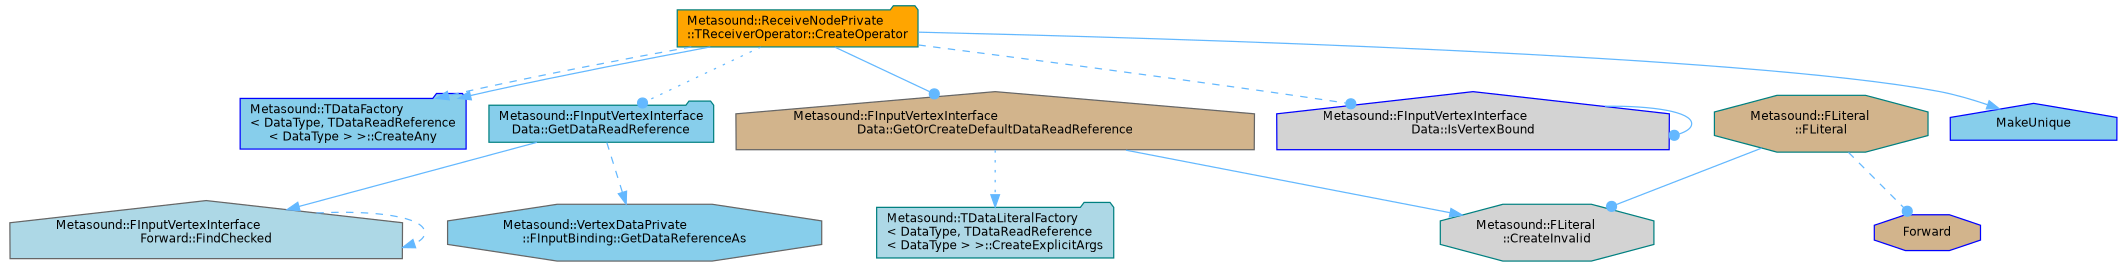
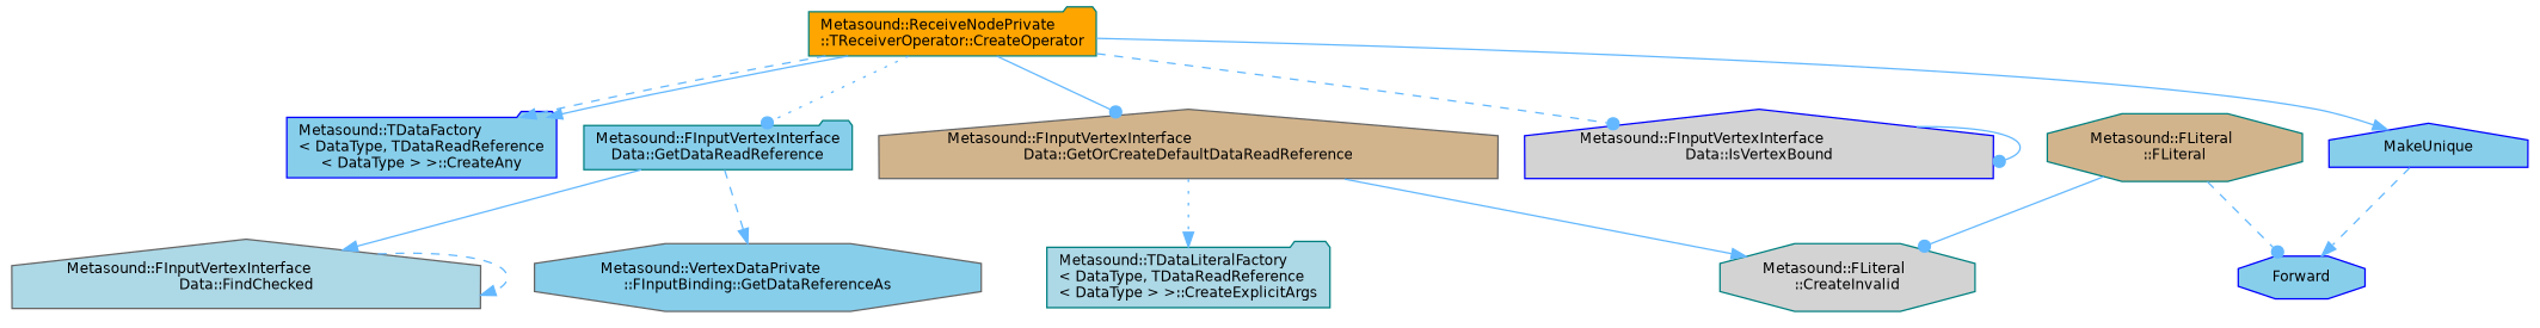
  digraph {
    rankdir=TB
    node [color=teal fillcolor=skyblue fontname=Helvetica fontsize=10 shape=folder style=filled]
    edge [arrowhead=normal color=steelblue1 fontname=Helvetica fontsize=10 labelfontname=Helvetica labelfontsize=10 style=solid]
    n1 [fillcolor=orange fontcolor=black height=0.2 label="Metasound::ReceiveNodePrivate\l::TReceiverOperator::CreateOperator" width=0.4]
    n2 [color=blue height=0.2 label="Metasound::TDataFactory\l\< DataType, TDataReadReference\l\< DataType \> \>::CreateAny" width=0.4]
    n3 [height=0.2 label="Metasound::FInputVertexInterface\lData::GetDataReadReference" width=0.4]
    n4 [color=gray40 fillcolor=tan height=0.2 label="Metasound::FInputVertexInterface\lData::GetOrCreateDefaultDataReadReference" shape=house width=0.4]
    n5 [color=blue fillcolor=lightgrey height=0.2 label="Metasound::FInputVertexInterface\lData::IsVertexBound" shape=house width=0.4]
    n6 [color=blue height=0.2 label=MakeUnique shape=house width=0.4]
-   n7 [color=gray40 fillcolor=lightblue height=0.2 label="Metasound::FInputVertexInterface\lForward::FindChecked" shape=house width=0.4]
+   n7 [color=gray40 fillcolor=lightblue height=0.2 label="Metasound::FInputVertexInterface\lData::FindChecked" shape=house width=0.4]
    n8 [color=gray40 height=0.2 label="Metasound::VertexDataPrivate\l::FInputBinding::GetDataReferenceAs" shape=octagon width=0.4]
    n9 [fillcolor=lightblue height=0.2 label="Metasound::TDataLiteralFactory\l\< DataType, TDataReadReference\l\< DataType \> \>::CreateExplicitArgs" width=0.4]
    n10 [fillcolor=lightgrey height=0.2 label="Metasound::FLiteral\l::CreateInvalid" shape=octagon width=0.4]
-   n11 [color=blue fillcolor=tan height=0.2 label=Forward shape=octagon width=0.4]
+   n11 [color=blue height=0.2 label=Forward shape=octagon width=0.4]
    n12 [fillcolor=tan height=0.2 label="Metasound::FLiteral\l::FLiteral" shape=octagon width=0.4]
    n1 -> n2 [style=dashed]
    n1 -> n2
    n1 -> n3 [arrowhead=dot style=dotted]
    n1 -> n4 [arrowhead=dot]
    n1 -> n5 [arrowhead=dot style=dashed]
    n1 -> n6
    n3 -> n7
    n3 -> n8 [style=dashed]
    n4 -> n9 [style=dotted]
    n4 -> n10
    n5 -> n5 [arrowhead=dot]
+   n6 -> n11 [style=dashed]
    n7 -> n7 [style=dashed]
    n12 -> n10 [arrowhead=dot]
    n12 -> n11 [arrowhead=dot style=dashed]
  }
